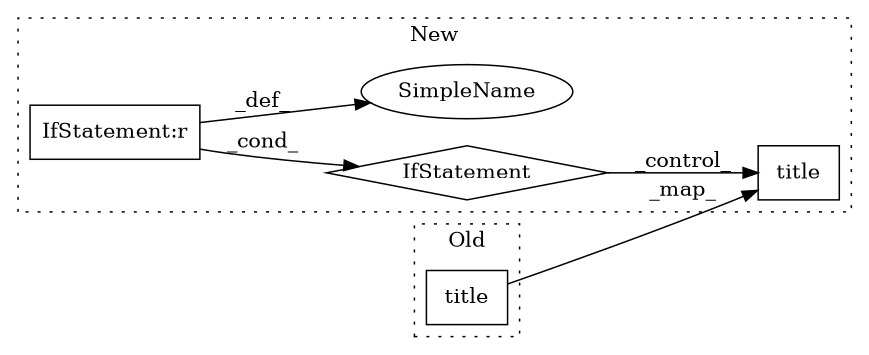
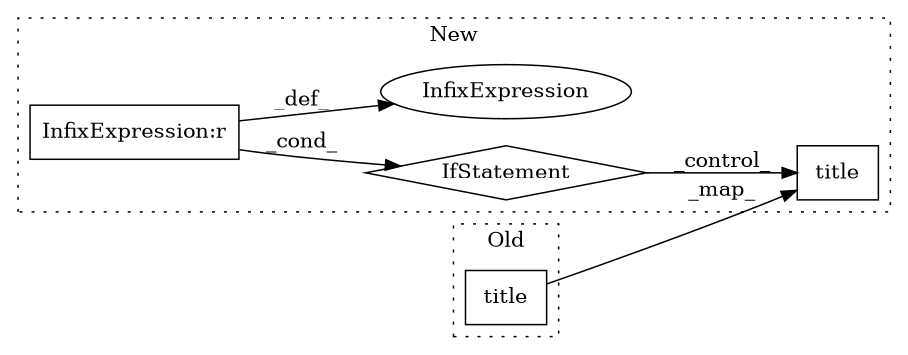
  digraph {
    rankdir=LR
    node [a=32 l="6,1" shape=box]
    n1 [label=title s="1625,1646"]
    n2 [a=25 l="4,2" label=IfStatement s="1530,1548" shape=diamond]
-   n3 [a=42 label=SimpleName shape=ellipse l=""]
-   n4 [a=27 l=4 label="IfStatement:r" s=1540]
+   n3 [a=42 label=InfixExpression shape=ellipse l=""]
+   n4 [a=27 l=4 label="InfixExpression:r" s=1540]
    n5 [label=title s="1666,1687"]
    subgraph cluster_1 {
      label=New
      style=dotted
      n1
      n2
      n3
      n4
    }
    subgraph cluster_2 {
      label=Old
      style=dotted
      n5
    }
    n2 -> n1 [label=_control_]
    n4 -> n2 [label=_cond_]
    n4 -> n3 [label=_def_]
    n5 -> n1 [label=_map_]
  }
